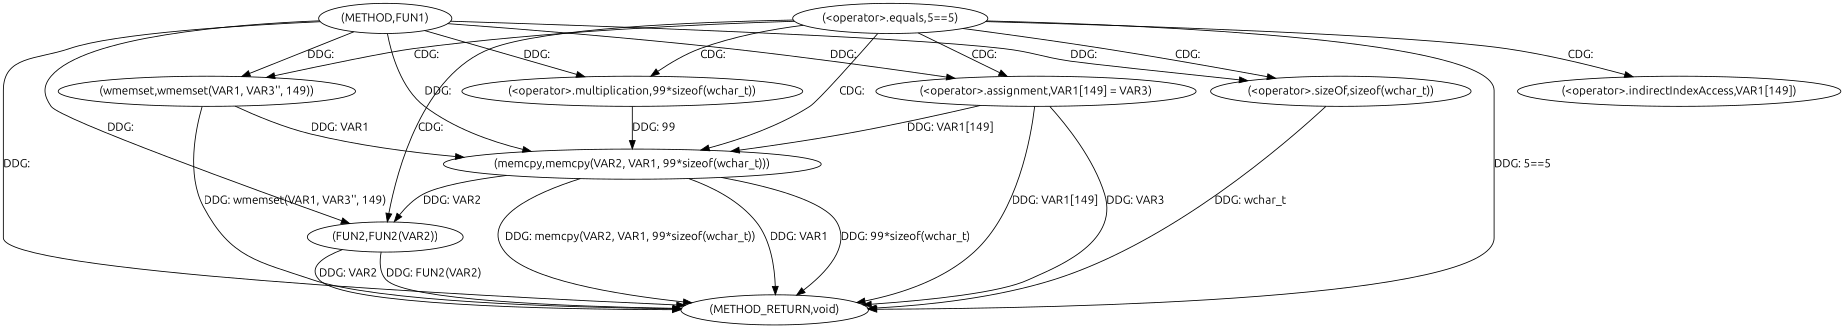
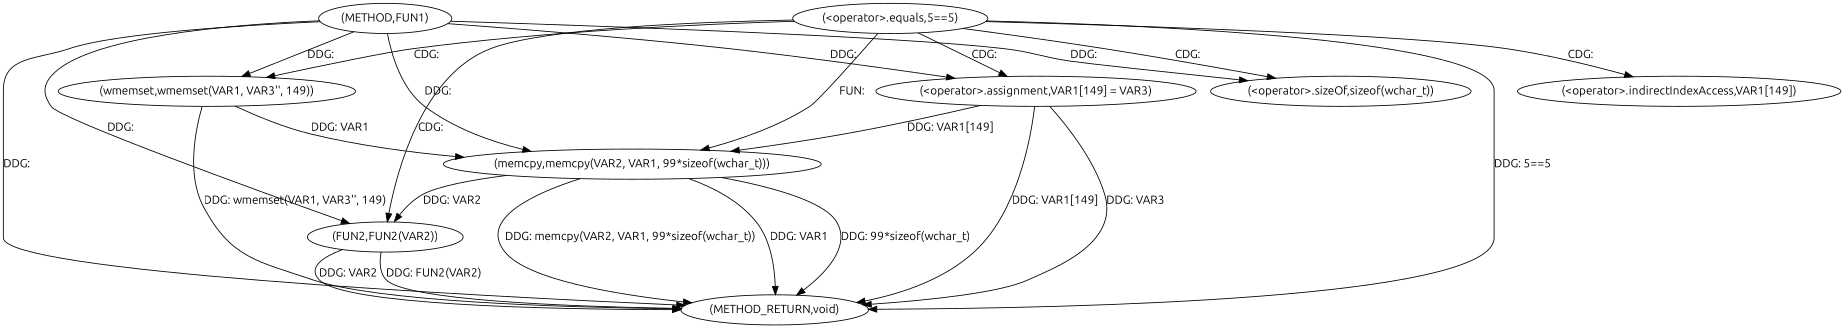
  digraph {
    fontname=Ubuntu
    node [fontname=Ubuntu]
    edge [fontname=Ubuntu]
    n1 [label="(METHOD,FUN1)"]
    n2 [label="(wmemset,wmemset(VAR1, VAR3'', 149))"]
    n3 [label="(<operator>.assignment,VAR1[149] = VAR3)"]
    n4 [label="(memcpy,memcpy(VAR2, VAR1, 99*sizeof(wchar_t)))"]
-   n5 [label="(<operator>.multiplication,99*sizeof(wchar_t))"]
    n6 [label="(<operator>.sizeOf,sizeof(wchar_t))"]
    n7 [label="(FUN2,FUN2(VAR2))"]
    n8 [label="(METHOD_RETURN,void)"]
    n9 [label="(<operator>.equals,5==5)"]
    n10 [label="(<operator>.indirectIndexAccess,VAR1[149])"]
    n1 -> n2 [label="DDG: "]
    n1 -> n3 [label="DDG: "]
    n1 -> n4 [label="DDG: "]
-   n1 -> n5 [label="DDG: "]
    n1 -> n6 [label="DDG: "]
    n1 -> n7 [label="DDG: "]
    n1 -> n8 [label="DDG: "]
    n2 -> n4 [label="DDG: VAR1"]
    n2 -> n8 [label="DDG: wmemset(VAR1, VAR3'', 149)"]
    n3 -> n4 [label="DDG: VAR1[149]"]
    n3 -> n8 [label="DDG: VAR3"]
    n3 -> n8 [label="DDG: VAR1[149]"]
    n4 -> n7 [label="DDG: VAR2"]
    n4 -> n8 [label="DDG: 99*sizeof(wchar_t)"]
    n4 -> n8 [label="DDG: memcpy(VAR2, VAR1, 99*sizeof(wchar_t))"]
    n4 -> n8 [label="DDG: VAR1"]
-   n5 -> n4 [label="DDG: 99"]
-   n6 -> n8 [label="DDG: wchar_t"]
    n7 -> n8 [label="DDG: FUN2(VAR2)"]
    n7 -> n8 [label="DDG: VAR2"]
    n9 -> n2 [label="CDG: "]
    n9 -> n3 [label="CDG: "]
-   n9 -> n4 [label="CDG: "]
-   n9 -> n5 [label="CDG: "]
+   n9 -> n4 [label="FUN: "]
    n9 -> n6 [label="CDG: "]
    n9 -> n7 [label="CDG: "]
    n9 -> n8 [label="DDG: 5==5"]
    n9 -> n10 [label="CDG: "]
  }
